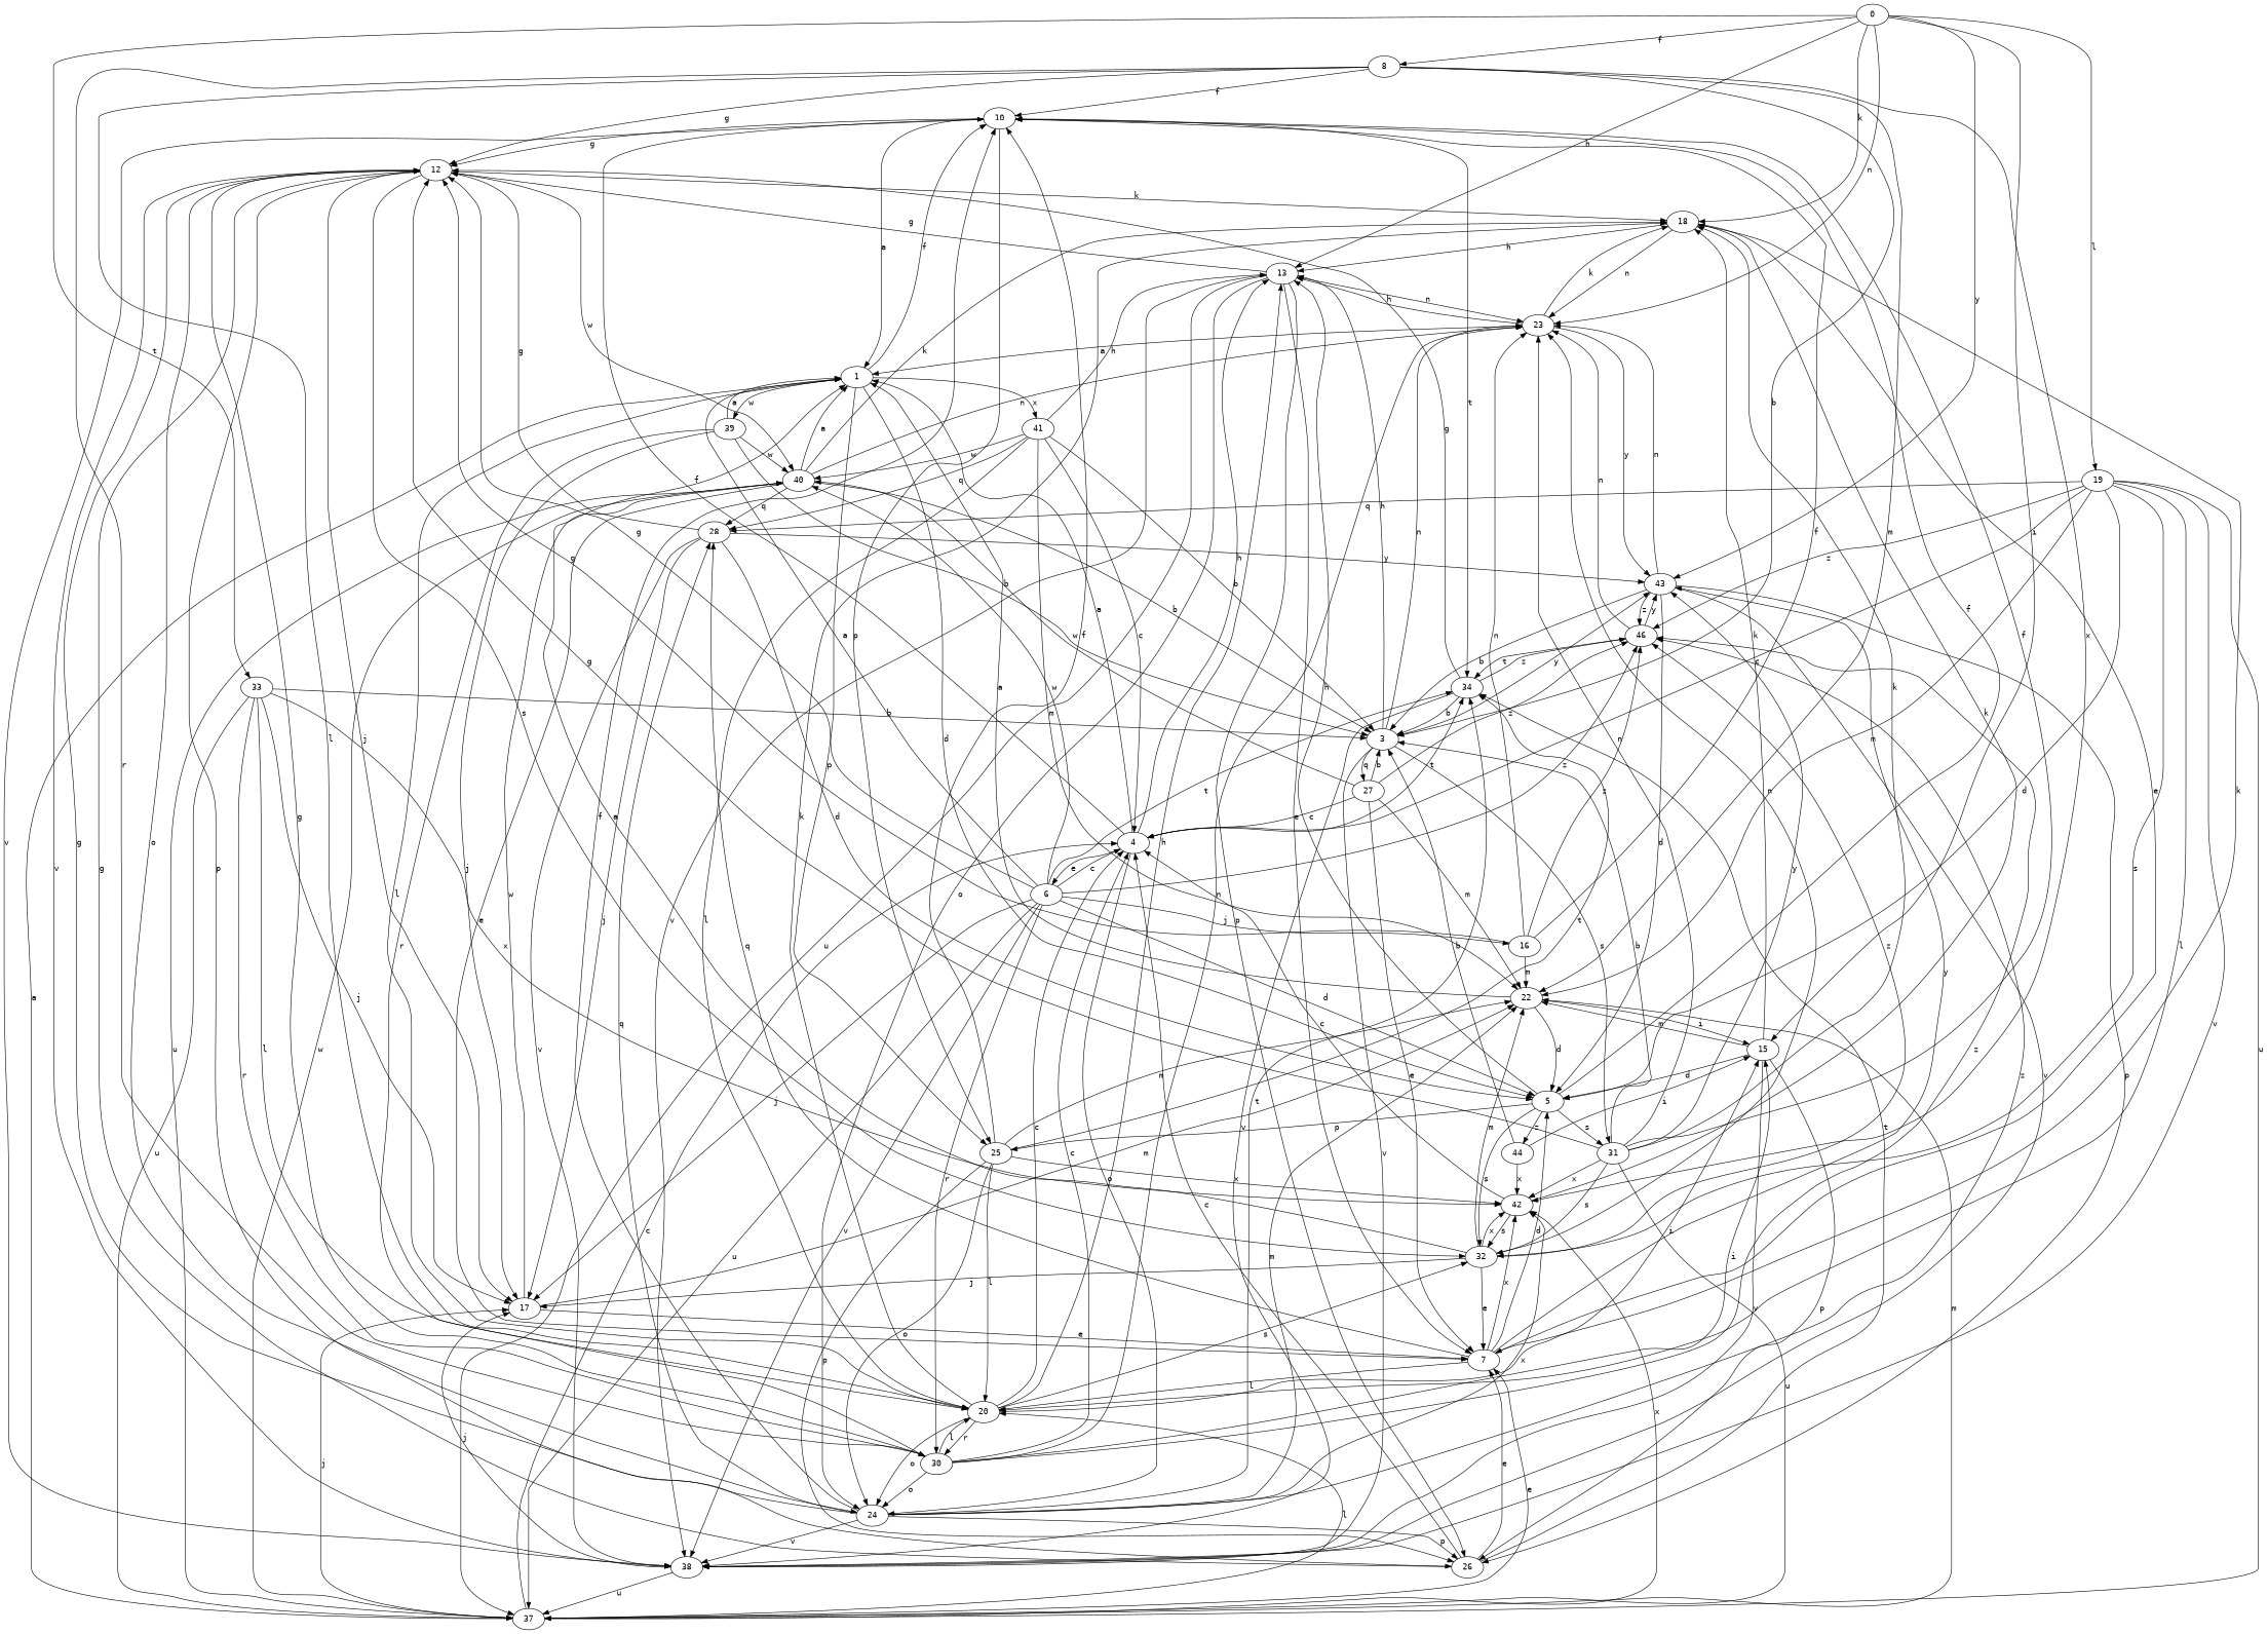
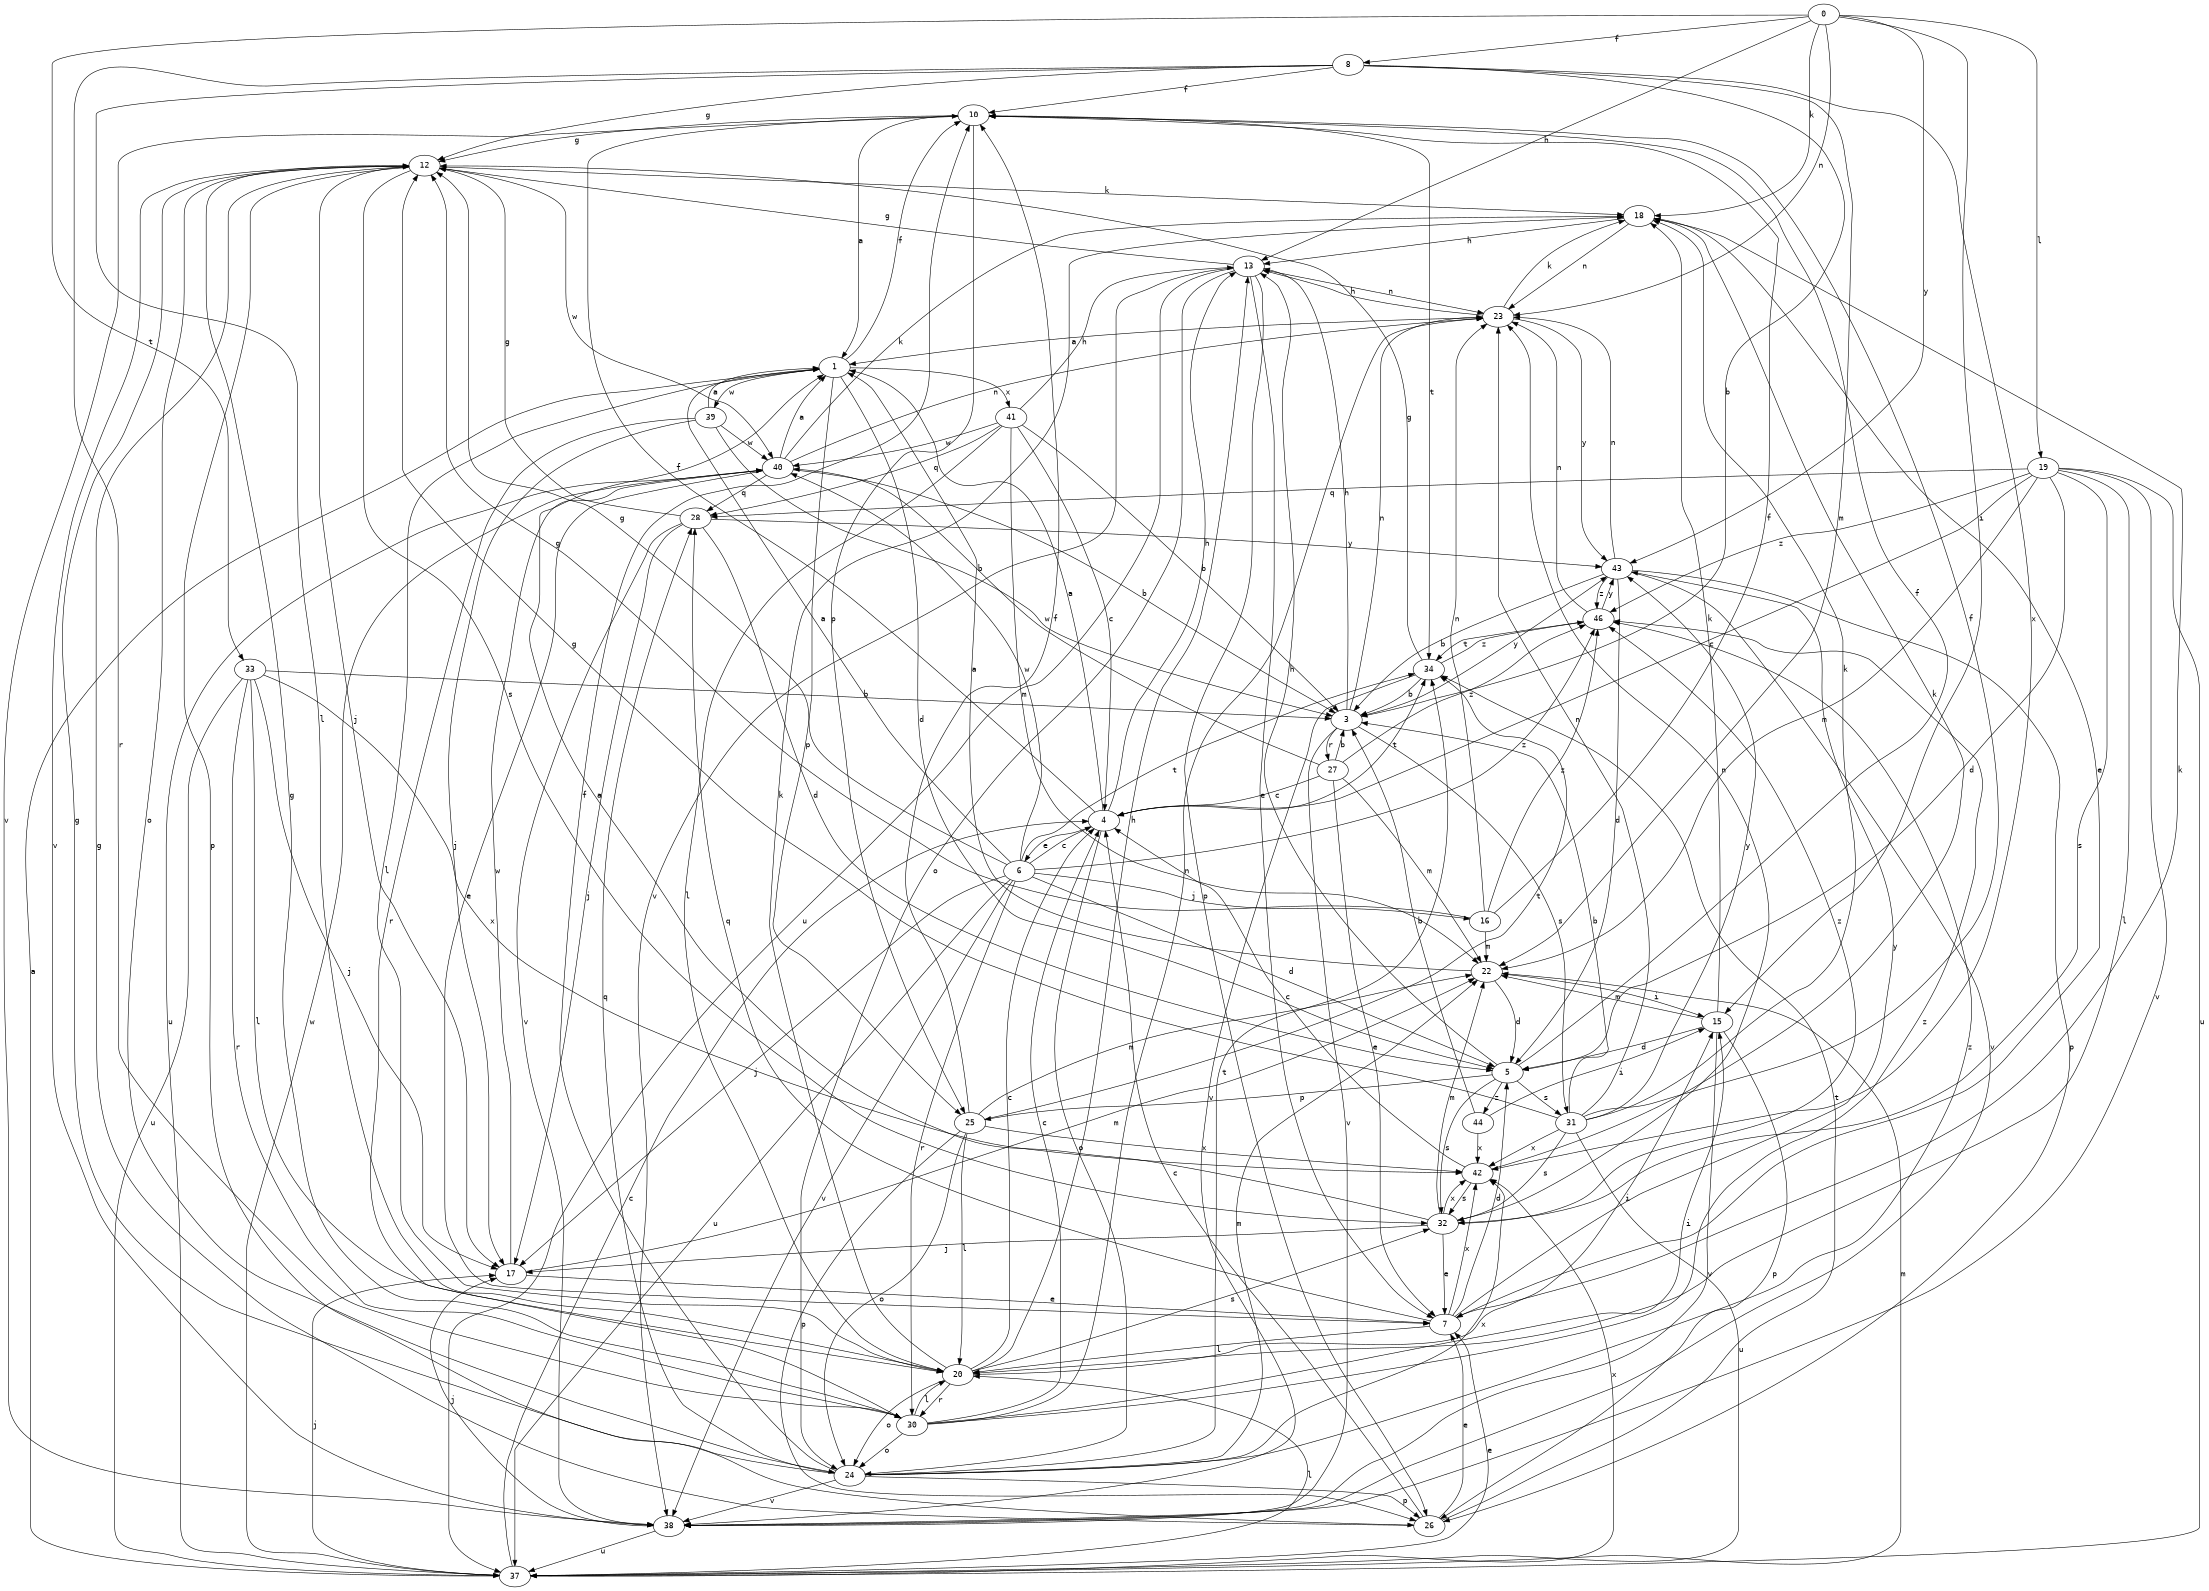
  strict digraph {
    fontname="DejaVu Sans Mono"
    node [fontname="DejaVu Sans Mono"]
    edge [fontname="DejaVu Sans Mono"]
    0
    8
    13
    15
    18
    19
    23
    33
    43
    10
    20
    3
    12
    30
    42
    22
    38
    24
    37
    7
    26
    5
    4
    32
    46
    28
    1
    17
    25
    39
    41
    31
    44
    34
    40
    27
    6
    16
    0 -> 8 [label=f]
    0 -> 13 [label=h]
    0 -> 15 [label=i]
    0 -> 18 [label=k]
    0 -> 19 [label=l]
    0 -> 23 [label=n]
    0 -> 33 [label=t]
    0 -> 43 [label=y]
    8 -> 10 [label=f]
    8 -> 20 [label=l]
    8 -> 3 [label=b]
    8 -> 12 [label=g]
    8 -> 30 [label=r]
    8 -> 42 [label=x]
    8 -> 22 [label=m]
    13 -> 23 [label=n]
    13 -> 12 [label=g]
    13 -> 38 [label=v]
    13 -> 24 [label=o]
    13 -> 37 [label=u]
    13 -> 7 [label=e]
    13 -> 26 [label=p]
    15 -> 18 [label=k]
    15 -> 22 [label=m]
    15 -> 38 [label=v]
    15 -> 26 [label=p]
    15 -> 5 [label=d]
    18 -> 13 [label=h]
    18 -> 23 [label=n]
    18 -> 7 [label=e]
    19 -> 20 [label=l]
    19 -> 22 [label=m]
    19 -> 38 [label=v]
    19 -> 37 [label=u]
    19 -> 5 [label=d]
    19 -> 4 [label=c]
    19 -> 32 [label=s]
    19 -> 46 [label=z]
    19 -> 28 [label=q]
    23 -> 13 [label=h]
    23 -> 18 [label=k]
    23 -> 43 [label=y]
    23 -> 1 [label=a]
    33 -> 20 [label=l]
    33 -> 3 [label=b]
    33 -> 30 [label=r]
    33 -> 42 [label=x]
    33 -> 37 [label=u]
    33 -> 17 [label=j]
    43 -> 23 [label=n]
    43 -> 3 [label=b]
    43 -> 38 [label=v]
    43 -> 26 [label=p]
    43 -> 5 [label=d]
    43 -> 46 [label=z]
    10 -> 12 [label=g]
    10 -> 38 [label=v]
    10 -> 1 [label=a]
    10 -> 25 [label=p]
    10 -> 34 [label=t]
    20 -> 13 [label=h]
    20 -> 15 [label=i]
    20 -> 18 [label=k]
    20 -> 30 [label=r]
    20 -> 24 [label=o]
    20 -> 4 [label=c]
    20 -> 32 [label=s]
    3 -> 13 [label=h]
    3 -> 23 [label=n]
    3 -> 43 [label=y]
    3 -> 38 [label=v]
    3 -> 31 [label=s]
-   3 -> 27 [label=q]
+   3 -> 27 [label=r]
    12 -> 18 [label=k]
    12 -> 38 [label=v]
    12 -> 24 [label=o]
    12 -> 26 [label=p]
    12 -> 32 [label=s]
    12 -> 17 [label=j]
    12 -> 40 [label=w]
    30 -> 15 [label=i]
    30 -> 23 [label=n]
    30 -> 20 [label=l]
    30 -> 12 [label=g]
    30 -> 24 [label=o]
    30 -> 4 [label=c]
    30 -> 46 [label=z]
    42 -> 18 [label=k]
    42 -> 4 [label=c]
    42 -> 32 [label=s]
    22 -> 15 [label=i]
    22 -> 5 [label=d]
    22 -> 1 [label=a]
    38 -> 37 [label=u]
    38 -> 17 [label=j]
    24 -> 10 [label=f]
    24 -> 12 [label=g]
    24 -> 42 [label=x]
    24 -> 22 [label=m]
    24 -> 38 [label=v]
    24 -> 26 [label=p]
    24 -> 46 [label=z]
    24 -> 28 [label=q]
    24 -> 34 [label=t]
    37 -> 20 [label=l]
    37 -> 42 [label=x]
    37 -> 22 [label=m]
    37 -> 7 [label=e]
    37 -> 4 [label=c]
    37 -> 1 [label=a]
    37 -> 17 [label=j]
    37 -> 40 [label=w]
    7 -> 18 [label=k]
    7 -> 43 [label=y]
    7 -> 20 [label=l]
    7 -> 42 [label=x]
    7 -> 5 [label=d]
    7 -> 28 [label=q]
    26 -> 12 [label=g]
    26 -> 7 [label=e]
    26 -> 4 [label=c]
    26 -> 34 [label=t]
    5 -> 13 [label=h]
    5 -> 10 [label=f]
    5 -> 32 [label=s]
    5 -> 25 [label=p]
    5 -> 31 [label=s]
    5 -> 44 [label=z]
    4 -> 13 [label=h]
    4 -> 10 [label=f]
    4 -> 24 [label=o]
    4 -> 1 [label=a]
    4 -> 34 [label=t]
    4 -> 6 [label=e]
    32 -> 23 [label=n]
    32 -> 42 [label=x]
    32 -> 22 [label=m]
    32 -> 7 [label=e]
    32 -> 46 [label=z]
    32 -> 1 [label=a]
    32 -> 17 [label=j]
    46 -> 23 [label=n]
    46 -> 43 [label=y]
    46 -> 34 [label=t]
    28 -> 43 [label=y]
    28 -> 12 [label=g]
    28 -> 38 [label=v]
    28 -> 5 [label=d]
    28 -> 17 [label=j]
    1 -> 10 [label=f]
    1 -> 20 [label=l]
    1 -> 5 [label=d]
    1 -> 25 [label=p]
    1 -> 39 [label=w]
    1 -> 41 [label=x]
    17 -> 22 [label=m]
    17 -> 7 [label=e]
    17 -> 40 [label=w]
    25 -> 10 [label=f]
    25 -> 20 [label=l]
    25 -> 42 [label=x]
    25 -> 22 [label=m]
    25 -> 24 [label=o]
    25 -> 26 [label=p]
    25 -> 34 [label=t]
    39 -> 3 [label=b]
    39 -> 30 [label=r]
    39 -> 1 [label=a]
    39 -> 17 [label=j]
    39 -> 40 [label=w]
    41 -> 13 [label=h]
    41 -> 20 [label=l]
    41 -> 3 [label=b]
    41 -> 22 [label=m]
    41 -> 4 [label=c]
    41 -> 28 [label=q]
    41 -> 40 [label=w]
    31 -> 18 [label=k]
    31 -> 23 [label=n]
    31 -> 43 [label=y]
    31 -> 10 [label=f]
    31 -> 3 [label=b]
    31 -> 12 [label=g]
    31 -> 42 [label=x]
    31 -> 37 [label=u]
    31 -> 32 [label=s]
    44 -> 15 [label=i]
    44 -> 3 [label=b]
    44 -> 42 [label=x]
    34 -> 3 [label=b]
    34 -> 12 [label=g]
    34 -> 38 [label=v]
    34 -> 46 [label=z]
    40 -> 18 [label=k]
    40 -> 23 [label=n]
    40 -> 3 [label=b]
    40 -> 37 [label=u]
    40 -> 7 [label=e]
    40 -> 28 [label=q]
    40 -> 1 [label=a]
    27 -> 3 [label=b]
    27 -> 22 [label=m]
    27 -> 7 [label=e]
    27 -> 4 [label=c]
    27 -> 46 [label=z]
    27 -> 40 [label=w]
    6 -> 12 [label=g]
    6 -> 30 [label=r]
    6 -> 38 [label=v]
    6 -> 37 [label=u]
    6 -> 5 [label=d]
    6 -> 4 [label=c]
    6 -> 46 [label=z]
    6 -> 1 [label=a]
    6 -> 17 [label=j]
    6 -> 34 [label=t]
    6 -> 40 [label=w]
    6 -> 16 [label=j]
    16 -> 23 [label=n]
    16 -> 10 [label=f]
    16 -> 12 [label=g]
    16 -> 22 [label=m]
    16 -> 46 [label=z]
  }
